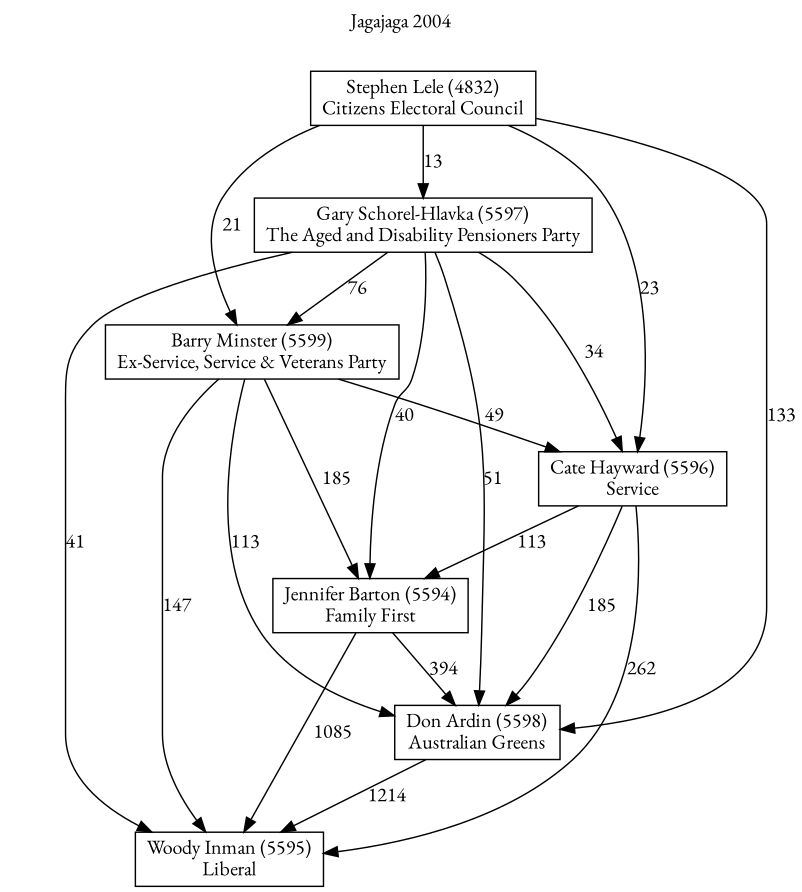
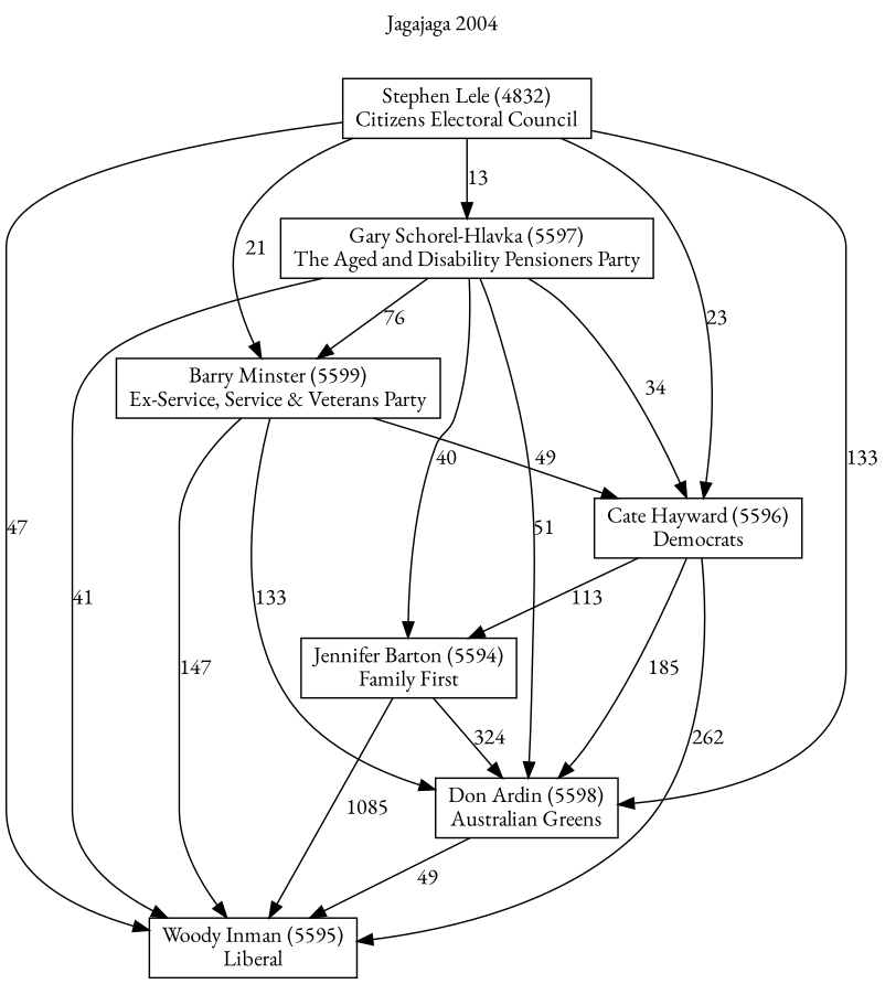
  digraph {
    fontname="EB Garamond"
    label="Jagajaga 2004"
    labelloc=t
    mclimit=10
    node [fontname="EB Garamond" shape=box]
    edge [fontname="EB Garamond"]
    n1 [label="Woody Inman (5595)\nLiberal"]
    n2 [label="Don Ardin (5598)\nAustralian Greens"]
    n3 [label="Jennifer Barton (5594)\nFamily First"]
-   n4 [label="Cate Hayward (5596)\nService"]
+   n4 [label="Cate Hayward (5596)\nDemocrats"]
    n5 [label="Barry Minster (5599)\nEx-Service, Service & Veterans Party"]
    n6 [label="Gary Schorel-Hlavka (5597)\nThe Aged and Disability Pensioners Party"]
    n7 [label="Stephen Lele (4832)\nCitizens Electoral Council"]
-   n2 -> n1 [label=1214]
+   n2 -> n1 [label=49]
    n3 -> n1 [label=1085]
-   n3 -> n2 [label=394]
+   n3 -> n2 [label=324]
    n4 -> n1 [label=262]
    n4 -> n2 [label=185]
    n4 -> n3 [label=113]
    n5 -> n1 [label=147]
-   n5 -> n2 [label=113]
-   n5 -> n3 [label=185]
+   n5 -> n2 [label=133]
    n5 -> n4 [label=49]
    n6 -> n1 [label=41]
    n6 -> n2 [label=51]
    n6 -> n3 [label=40]
    n6 -> n4 [label=34]
    n6 -> n5 [label=76]
+   n7 -> n1 [label=47]
    n7 -> n2 [label=133]
    n7 -> n4 [label=23]
    n7 -> n5 [label=21]
    n7 -> n6 [label=13]
  }
